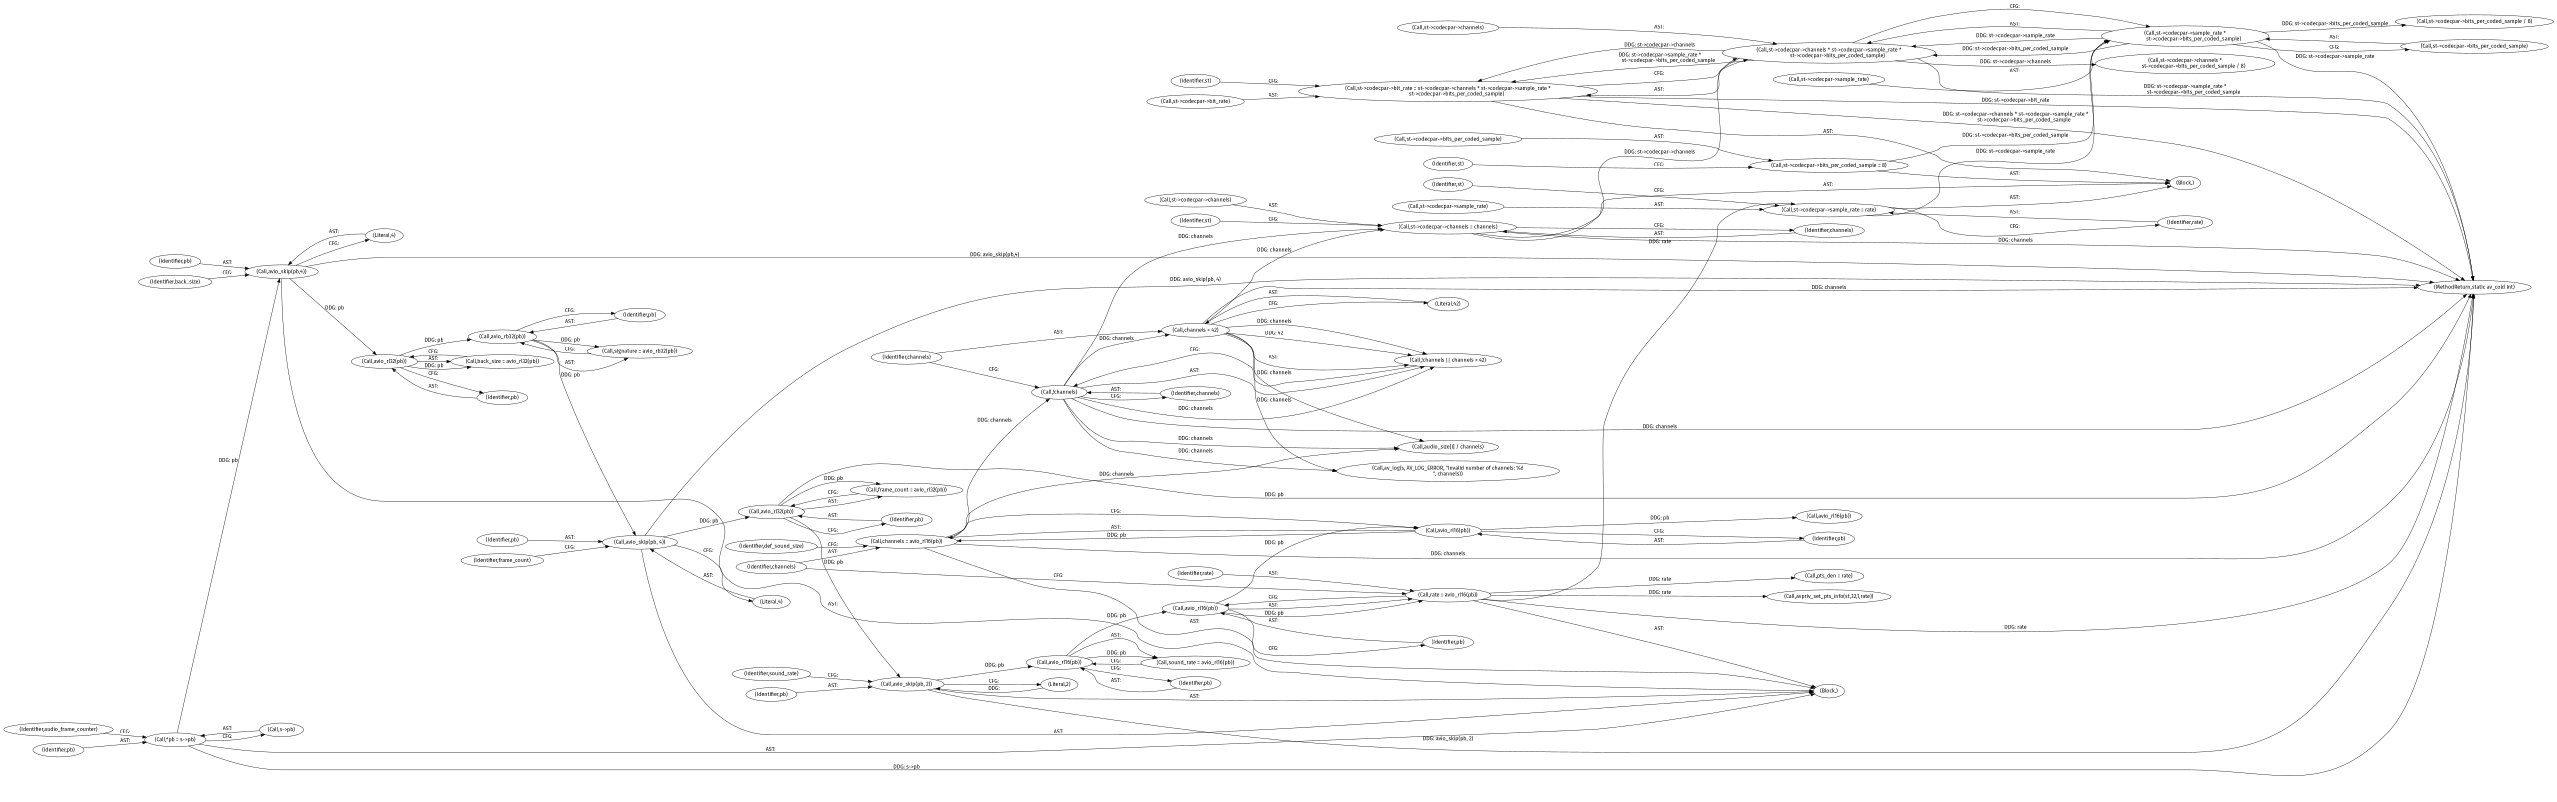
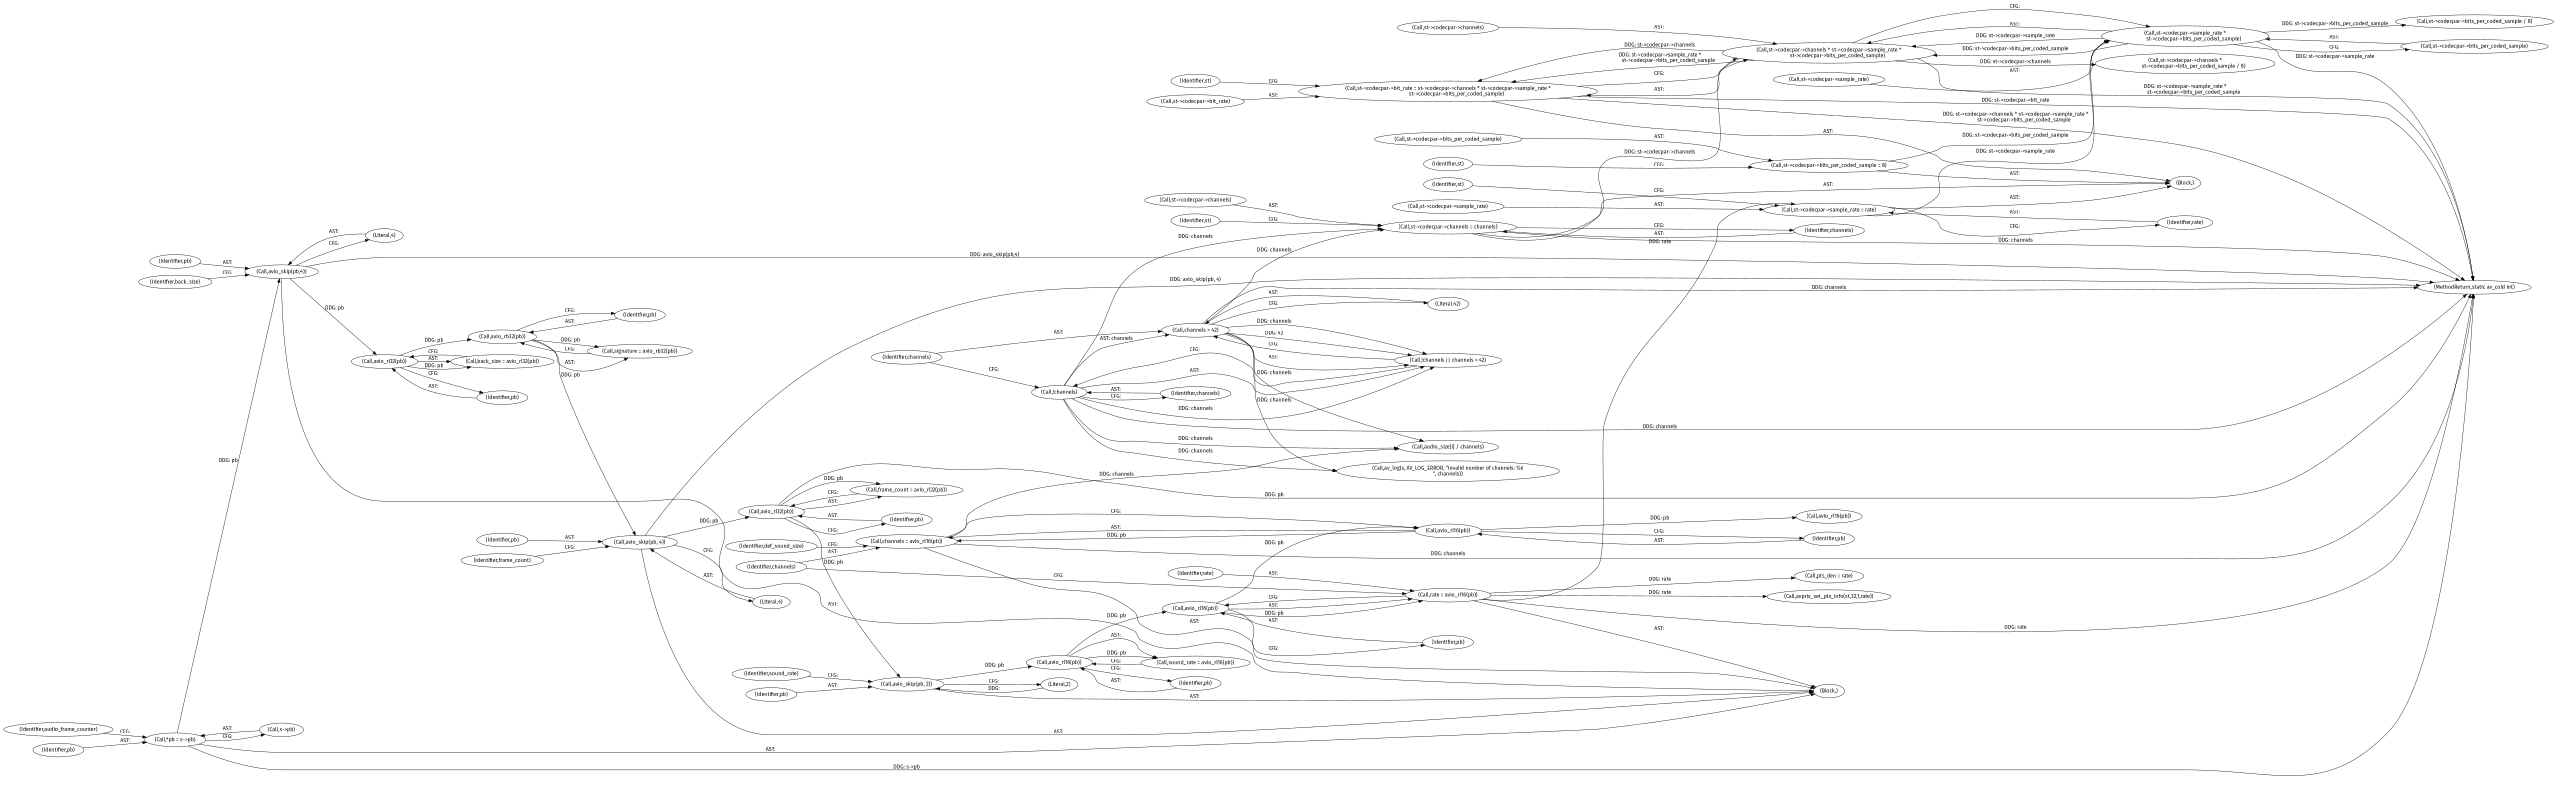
  digraph {
    fontname="Fira Sans"
    rankdir=LR
    node [fontname="Fira Sans"]
    edge [fontname="Fira Sans"]
    n1 [label="(Call,st->codecpar->bit_rate = st->codecpar->channels * st->codecpar->sample_rate *\n            st->codecpar->bits_per_coded_sample)"]
    n2 [label="(Call,st->codecpar->channels * st->codecpar->sample_rate *\n            st->codecpar->bits_per_coded_sample)"]
    n3 [label="(MethodReturn,static av_cold int)"]
    n4 [label="(Block,)"]
    n5 [label="(Call,st->codecpar->sample_rate *\n            st->codecpar->bits_per_coded_sample)"]
    n6 [label="(Call,st->codecpar->channels *\n            st->codecpar->bits_per_coded_sample / 8)"]
    n7 [label="(Call,st->codecpar->bits_per_coded_sample)"]
    n8 [label="(Call,st->codecpar->bits_per_coded_sample / 8)"]
    n9 [label="(Call,st->codecpar->channels = channels)"]
    n10 [label="(Identifier,channels)"]
    n11 [label="(Call,!channels)"]
    n12 [label="(Call,channels > 42)"]
    n13 [label="(Call,!channels || channels > 42)"]
    n14 [label="(Call,av_log(s, AV_LOG_ERROR, \"Invalid number of channels: %d\n\", channels))"]
    n15 [label="(Call,audio_size[i] / channels)"]
    n16 [label="(Identifier,channels)"]
    n17 [label="(Literal,42)"]
    n18 [label="(Call,channels = avio_rl16(pb))"]
    n19 [label="(Call,avio_rl16(pb))"]
    n20 [label="(Block,)"]
    n21 [label="(Identifier,pb)"]
    n22 [label="(Call,avio_rl16(pb))"]
    n23 [label="(Call,avio_rl16(pb))"]
    n24 [label="(Call,rate = avio_rl16(pb))"]
    n25 [label="(Identifier,pb)"]
    n26 [label="(Call,st->codecpar->sample_rate = rate)"]
    n27 [label="(Call,avpriv_set_pts_info(st,32,1,rate))"]
    n28 [label="(Call,pts_den = rate)"]
    n29 [label="(Call,avio_rl16(pb))"]
    n30 [label="(Identifier,pb)"]
    n31 [label="(Call,sound_rate = avio_rl16(pb))"]
    n32 [label="(Call,avio_skip(pb, 2))"]
    n33 [label="(Literal,2)"]
    n34 [label="(Call,avio_rl32(pb))"]
    n35 [label="(Call,frame_count = avio_rl32(pb))"]
    n36 [label="(Identifier,pb)"]
    n37 [label="(Call,avio_skip(pb, 4))"]
    n38 [label="(Literal,4)"]
    n39 [label="(Call,avio_rb32(pb))"]
    n40 [label="(Call,signature = avio_rb32(pb))"]
    n41 [label="(Identifier,pb)"]
    n42 [label="(Call,avio_rl32(pb))"]
    n43 [label="(Call,back_size = avio_rl32(pb))"]
    n44 [label="(Identifier,pb)"]
    n45 [label="(Call,avio_skip(pb,4))"]
    n46 [label="(Literal,4)"]
    n47 [label="(Call,*pb = s->pb)"]
    n48 [label="(Call,s->pb)"]
    n49 [label="(Identifier,rate)"]
    n50 [label="(Call,st->codecpar->bits_per_coded_sample = 8)"]
    n51 [label="(Identifier,audio_frame_counter)"]
    n52 [label="(Call,st->codecpar->channels)"]
    n53 [label="(Identifier,rate)"]
    n54 [label="(Identifier,pb)"]
    n55 [label="(Identifier,st)"]
    n56 [label="(Identifier,frame_count)"]
    n57 [label="(Identifier,st)"]
    n58 [label="(Identifier,back_size)"]
    n59 [label="(Identifier,st)"]
    n60 [label="(Identifier,channels)"]
    n61 [label="(Call,st->codecpar->channels)"]
    n62 [label="(Call,st->codecpar->sample_rate)"]
    n63 [label="(Call,st->codecpar->bits_per_coded_sample)"]
    n64 [label="(Call,st->codecpar->sample_rate)"]
    n65 [label="(Call,st->codecpar->bit_rate)"]
    n66 [label="(Identifier,sound_rate)"]
    n67 [label="(Identifier,def_sound_size)"]
    n68 [label="(Identifier,pb)"]
    n69 [label="(Identifier,channels)"]
    n70 [label="(Identifier,st)"]
    n71 [label="(Identifier,pb)"]
    n72 [label="(Identifier,pb)"]
    n1 -> n2 [label="CFG: "]
    n1 -> n3 [label="DDG: st->codecpar->bit_rate"]
    n1 -> n3 [label="DDG: st->codecpar->channels * st->codecpar->sample_rate *\n            st->codecpar->bits_per_coded_sample"]
    n1 -> n4 [label="AST: "]
    n2 -> n1 [label="AST: "]
    n2 -> n1 [label="DDG: st->codecpar->channels"]
    n2 -> n1 [label="DDG: st->codecpar->sample_rate *\n            st->codecpar->bits_per_coded_sample"]
    n2 -> n3 [label="DDG: st->codecpar->sample_rate *\n            st->codecpar->bits_per_coded_sample"]
    n2 -> n5 [label="CFG: "]
    n2 -> n6 [label="DDG: st->codecpar->channels"]
    n5 -> n2 [label="AST: "]
    n5 -> n2 [label="DDG: st->codecpar->sample_rate"]
    n5 -> n2 [label="DDG: st->codecpar->bits_per_coded_sample"]
    n5 -> n3 [label="DDG: st->codecpar->sample_rate"]
    n5 -> n7 [label="CFG: "]
    n5 -> n8 [label="DDG: st->codecpar->bits_per_coded_sample"]
    n7 -> n5 [label="AST: "]
    n9 -> n2 [label="DDG: st->codecpar->channels"]
    n9 -> n3 [label="DDG: channels"]
    n9 -> n4 [label="AST: "]
    n9 -> n10 [label="CFG: "]
    n10 -> n9 [label="AST: "]
    n11 -> n3 [label="DDG: channels"]
    n11 -> n9 [label="DDG: channels"]
-   n11 -> n12 [label="DDG: channels"]
+   n11 -> n12 [label="AST: channels"]
    n11 -> n13 [label="AST: "]
    n11 -> n13 [label="DDG: channels"]
    n11 -> n14 [label="DDG: channels"]
    n11 -> n15 [label="DDG: channels"]
    n11 -> n16 [label="CFG: "]
    n12 -> n3 [label="DDG: channels"]
    n12 -> n9 [label="DDG: channels"]
    n12 -> n13 [label="AST: "]
    n12 -> n13 [label="DDG: channels"]
    n12 -> n13 [label="DDG: 42"]
    n12 -> n14 [label="DDG: channels"]
    n12 -> n15 [label="DDG: channels"]
    n12 -> n17 [label="CFG: "]
    n13 -> n11 [label="CFG: "]
+   n13 -> n12 [label="CFG: "]
    n16 -> n11 [label="AST: "]
    n17 -> n12 [label="AST: "]
    n18 -> n3 [label="DDG: channels"]
-   n18 -> n11 [label="DDG: channels"]
    n18 -> n15 [label="DDG: channels"]
    n18 -> n19 [label="CFG: "]
    n18 -> n20 [label="AST: "]
    n19 -> n18 [label="AST: "]
    n19 -> n18 [label="DDG: pb"]
    n19 -> n21 [label="CFG: "]
    n19 -> n22 [label="DDG: pb"]
    n21 -> n19 [label="AST: "]
    n23 -> n19 [label="DDG: pb"]
    n23 -> n24 [label="AST: "]
    n23 -> n24 [label="DDG: pb"]
    n23 -> n25 [label="CFG: "]
    n24 -> n3 [label="DDG: rate"]
    n24 -> n20 [label="AST: "]
    n24 -> n23 [label="CFG: "]
    n24 -> n26 [label="DDG: rate"]
    n24 -> n27 [label="DDG: rate"]
    n24 -> n28 [label="DDG: rate"]
    n25 -> n23 [label="AST: "]
    n26 -> n4 [label="AST: "]
    n26 -> n5 [label="DDG: st->codecpar->sample_rate"]
    n26 -> n49 [label="CFG: "]
    n29 -> n23 [label="DDG: pb"]
    n29 -> n30 [label="CFG: "]
    n29 -> n31 [label="AST: "]
    n29 -> n31 [label="DDG: pb"]
    n30 -> n29 [label="AST: "]
    n31 -> n29 [label="CFG: "]
-   n32 -> n3 [label="DDG: avio_skip(pb, 2)"]
    n32 -> n20 [label="AST: "]
    n32 -> n29 [label="DDG: pb"]
    n32 -> n33 [label="CFG: "]
    n33 -> n32 [label="DDG: "]
    n34 -> n3 [label="DDG: pb"]
    n34 -> n32 [label="DDG: pb"]
    n34 -> n35 [label="AST: "]
    n34 -> n35 [label="DDG: pb"]
    n34 -> n36 [label="CFG: "]
    n35 -> n34 [label="CFG: "]
    n36 -> n34 [label="AST: "]
    n37 -> n3 [label="DDG: avio_skip(pb, 4)"]
    n37 -> n20 [label="AST: "]
    n37 -> n34 [label="DDG: pb"]
    n37 -> n38 [label="CFG: "]
    n38 -> n37 [label="AST: "]
    n39 -> n37 [label="DDG: pb"]
    n39 -> n40 [label="AST: "]
    n39 -> n40 [label="DDG: pb"]
    n39 -> n41 [label="CFG: "]
    n40 -> n39 [label="CFG: "]
    n41 -> n39 [label="AST: "]
    n42 -> n39 [label="DDG: pb"]
    n42 -> n43 [label="AST: "]
    n42 -> n43 [label="DDG: pb"]
    n42 -> n44 [label="CFG: "]
    n43 -> n42 [label="CFG: "]
    n44 -> n42 [label="AST: "]
    n45 -> n3 [label="DDG: avio_skip(pb,4)"]
    n45 -> n20 [label="AST: "]
    n45 -> n42 [label="DDG: pb"]
    n45 -> n46 [label="CFG: "]
    n46 -> n45 [label="AST: "]
    n47 -> n3 [label="DDG: s->pb"]
    n47 -> n20 [label="AST: "]
    n47 -> n45 [label="DDG: pb"]
    n47 -> n48 [label="CFG: "]
    n48 -> n47 [label="AST: "]
    n49 -> n26 [label="AST: "]
    n50 -> n4 [label="AST: "]
    n50 -> n5 [label="DDG: st->codecpar->bits_per_coded_sample"]
    n51 -> n47 [label="CFG: "]
    n52 -> n9 [label="AST: "]
    n53 -> n24 [label="AST: "]
    n54 -> n45 [label="AST: "]
    n55 -> n9 [label="CFG: "]
    n56 -> n37 [label="CFG: "]
    n57 -> n50 [label="CFG: "]
    n58 -> n45 [label="CFG: "]
    n59 -> n1 [label="CFG: "]
    n60 -> n18 [label="AST: "]
    n60 -> n24 [label="CFG: "]
    n61 -> n2 [label="AST: "]
    n62 -> n26 [label="AST: "]
    n63 -> n50 [label="AST: "]
    n64 -> n5 [label="AST: "]
    n65 -> n1 [label="AST: "]
    n66 -> n32 [label="CFG: "]
    n67 -> n18 [label="CFG: "]
    n68 -> n47 [label="AST: "]
    n69 -> n11 [label="CFG: "]
    n69 -> n12 [label="AST: "]
    n70 -> n26 [label="CFG: "]
    n71 -> n37 [label="AST: "]
    n72 -> n32 [label="AST: "]
  }
